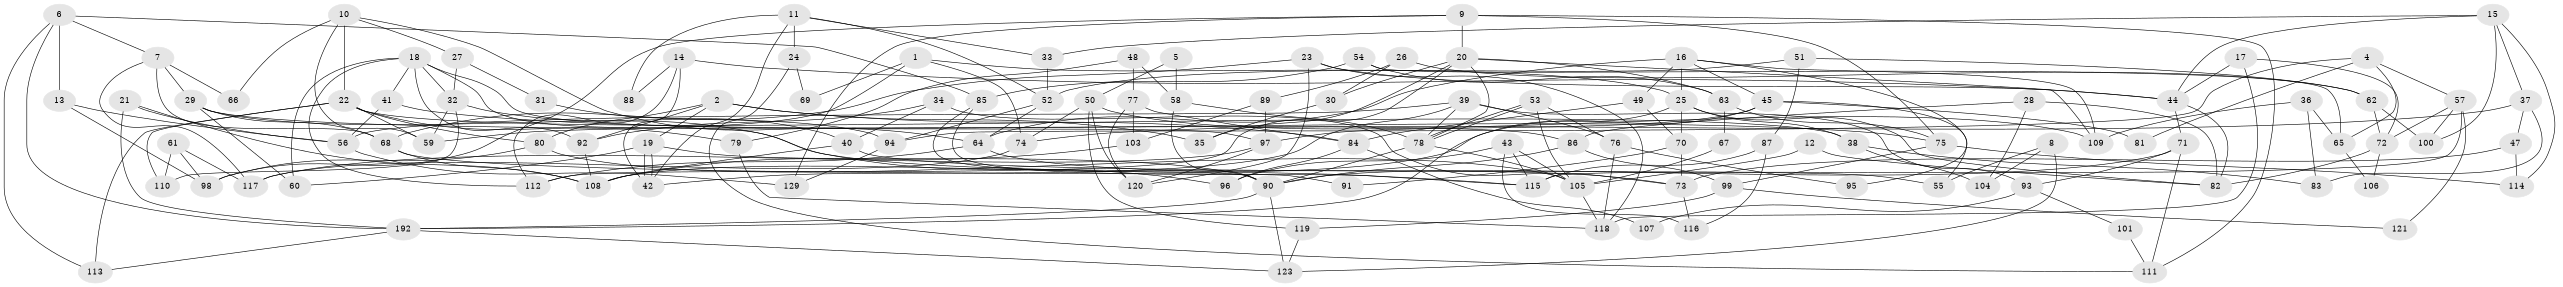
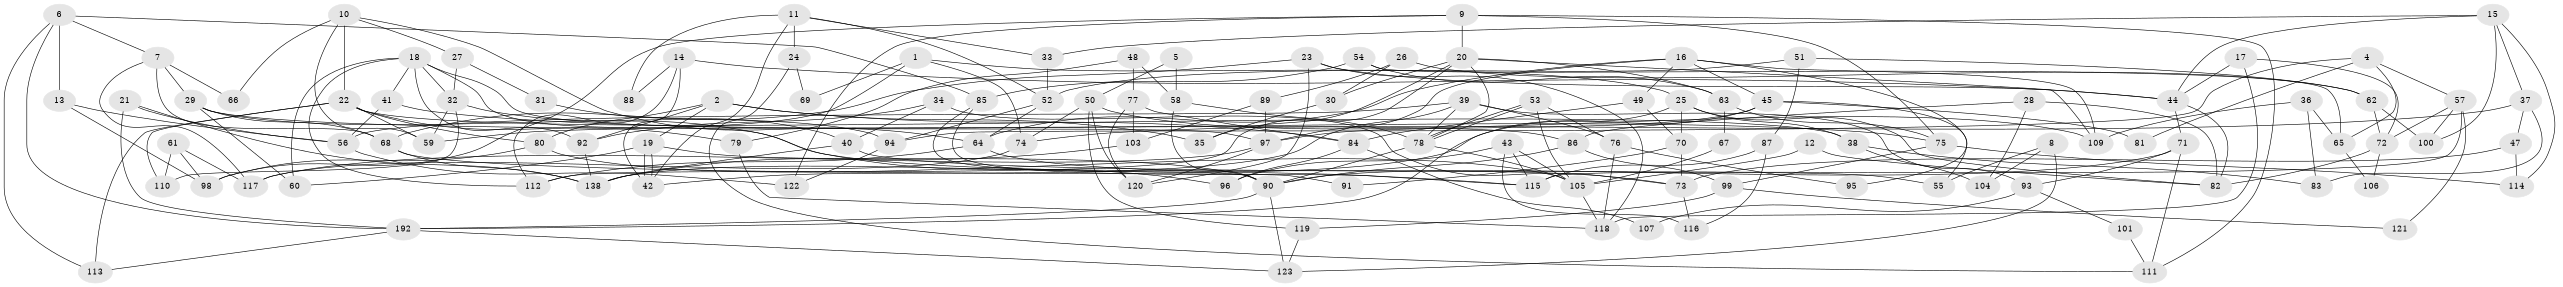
  graph {
    node [color=gray90 style=filled]
    1
    25
    59
    69
    74
    n6 [label=192]
    82
    38
    70
    117
    2
    19
    35
    80
    84
    92
    42
    60
    90
    98
    105
    96
    107
-   108
+   108 [label=138]
    8
    55
    104
    123
    75
    114
    99
    4
    57
    65
    81
    94
    72
    100
    115
    121
    106
-   122 [label=129]
+   122
    5
    50
    58
    109
    120
    119
    78
    6
    7
    13
    85
    113
    29
    66
    68
    56
    91
    86
    9
    20
    111
    112
    30
    63
    10
    22
    27
    64
    79
    110
    32
    31
    28
    11
    24
    33
    52
    88
    12
    118
    14
    44
    71
    15
    37
    83
    47
    16
    45
    49
    95
    97
    17
    18
    41
    73
    67
    21
    23
    26
    62
    89
    103
    40
    116
    34
    36
    39
    76
    93
    101
    43
    77
    48
    51
    87
    53
    54
    61
    1 -- 25
    1 -- 59
    1 -- 69
    1 -- 74
    25 -- n6
    25 -- 82
    25 -- 38
    25 -- 70
    74 -- 117
    n6 -- 123
    n6 -- 113
    38 -- 104
    38 -- 83
    70 -- 91
    70 -- 73
    2 -- 19
    2 -- 35
    2 -- 80
    2 -- 84
    2 -- 92
    19 -- 42
    19 -- 42
    19 -- 60
    19 -- 90
    80 -- 98
    80 -- 105
    84 -- 96
    84 -- 107
    92 -- 108
    90 -- n6
    90 -- 123
    105 -- 118
    8 -- 55
    8 -- 104
    8 -- 123
    75 -- 114
    75 -- 99
    99 -- 121
    99 -- 119
    4 -- 57
    4 -- 65
    4 -- 81
    4 -- 94
    57 -- 72
    57 -- 100
    57 -- 115
    57 -- 121
    65 -- 106
    94 -- 122
    72 -- 82
    72 -- 106
    5 -- 50
    5 -- 58
    50 -- 74
    50 -- 109
    50 -- 120
    50 -- 119
    58 -- 90
    58 -- 78
    119 -- 123
    78 -- 90
    78 -- 105
    6 -- n6
    6 -- 7
    6 -- 13
    6 -- 85
    6 -- 113
    7 -- 117
    7 -- 29
    7 -- 66
    7 -- 68
    13 -- 98
    13 -- 56
    85 -- 90
    85 -- 91
    29 -- 60
    29 -- 94
    29 -- 68
    29 -- 86
    68 -- 108
    68 -- 115
    56 -- 122
    86 -- 90
    86 -- 99
    9 -- 98
    9 -- 75
    9 -- 122
    9 -- 20
    9 -- 111
    20 -- 35
    20 -- 109
    20 -- 78
    20 -- 112
    20 -- 30
    20 -- 63
    30 -- 35
    63 -- 75
    63 -- 67
    10 -- 59
    10 -- 66
    10 -- 22
    10 -- 27
    10 -- 64
    22 -- 59
    22 -- 38
    22 -- 80
    22 -- 113
    22 -- 79
    22 -- 110
    27 -- 32
    27 -- 31
    64 -- 115
    64 -- 112
    79 -- 118
    32 -- 59
    32 -- 110
    32 -- 73
    31 -- 40
    28 -- 82
    28 -- 104
    28 -- 86
    11 -- 42
    11 -- 24
    11 -- 33
    11 -- 52
    11 -- 88
    24 -- 69
    24 -- 111
    33 -- 52
    52 -- 94
    52 -- 64
    12 -- 82
    12 -- 105
    14 -- 42
    14 -- 112
    14 -- 88
    14 -- 44
    44 -- 82
    44 -- 71
    71 -- 90
    71 -- 111
    71 -- 93
    15 -- 114
    15 -- 100
    15 -- 33
    15 -- 44
    15 -- 37
    37 -- 74
    37 -- 83
    37 -- 47
    47 -- 114
    47 -- 73
    16 -- 109
    16 -- 64
    16 -- 45
    16 -- 49
    16 -- 95
-   16 -- 25
+   16 -- 97
    45 -- 108
    45 -- 55
    45 -- 81
    45 -- 97
    49 -- 70
    49 -- 84
    97 -- 117
    97 -- 120
    17 -- 72
    17 -- 118
    17 -- 44
    18 -- 92
    18 -- 60
    18 -- 96
    18 -- 112
    18 -- 32
    18 -- 97
    18 -- 41
    41 -- 75
    41 -- 56
    73 -- 116
    67 -- 105
    21 -- n6
    21 -- 108
    21 -- 56
    23 -- 120
    23 -- 68
    23 -- 118
    23 -- 44
    26 -- 30
    26 -- 62
    26 -- 89
    62 -- 72
    62 -- 100
    89 -- 97
    89 -- 103
    103 -- 108
    40 -- 108
    40 -- 55
    34 -- 92
    34 -- 73
    34 -- 40
    36 -- 65
    36 -- 109
    36 -- 83
    39 -- 42
    39 -- 78
    39 -- 56
    39 -- 76
    39 -- 93
    76 -- 118
    76 -- 95
    93 -- 107
    93 -- 101
    101 -- 111
    43 -- 105
    43 -- 96
    43 -- 115
    43 -- 116
    77 -- 84
    77 -- 120
    77 -- 103
    48 -- 58
    48 -- 79
    48 -- 77
    51 -- 52
    51 -- 62
    51 -- 87
    87 -- 115
    87 -- 116
    53 -- 105
    53 -- 78
    53 -- 78
    53 -- 76
    54 -- 65
    54 -- 85
    54 -- 63
    61 -- 117
    61 -- 98
    61 -- 110
  }
